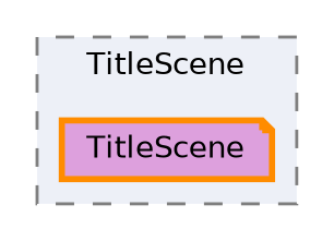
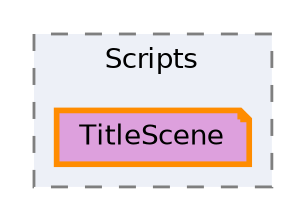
  digraph {
    compound=true
    n1 [color=darkorange fillcolor=plum fontname=Helvetica fontsize=10 height=0.2 label=TitleScene shape=note style="filled,bold" width=0.4]
    subgraph cluster_1 {
      bgcolor="#edf0f7"
      fontname=Helvetica
      fontsize=10
-     label=TitleScene
+     label=Scripts
      pencolor=grey50
      style="filled,dashed"
      n1
    }
  }
